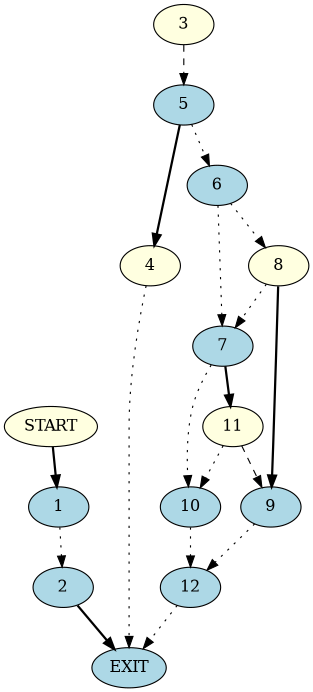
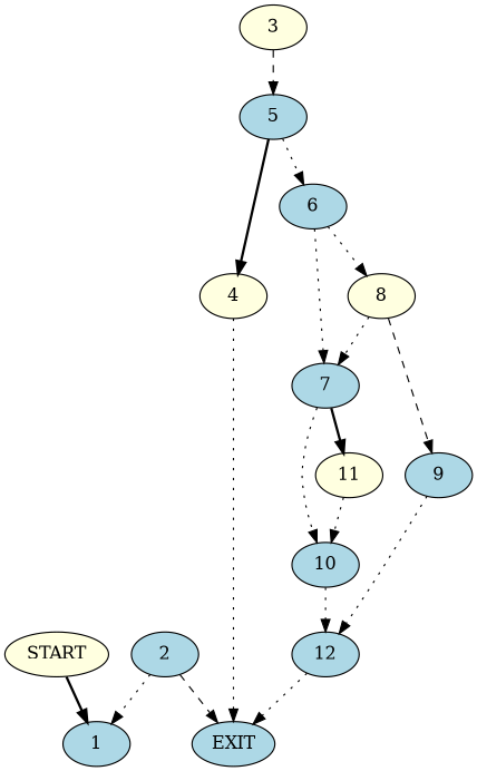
  digraph {
    node [fillcolor=lightblue style=filled]
    edge [style=dotted]
    n1 [fillcolor=lightyellow label=START]
    1
    2
    n4 [label=EXIT]
    3 [fillcolor=lightyellow]
    5
    4 [fillcolor=lightyellow]
    6
    7
    8 [fillcolor=lightyellow]
    10
    11 [fillcolor=lightyellow]
    9
    12
    n1 -> 1 [style=bold]
-   1 -> 2
-   2 -> n4 [style=bold]
+   2 -> 1
+   2 -> n4 [style=dashed]
    3 -> 5 [style=dashed]
    5 -> 4 [style=bold]
    5 -> 6
    4 -> n4
    6 -> 7
    6 -> 8
    7 -> 10
    7 -> 11 [style=bold]
    8 -> 7
-   8 -> 9 [style=bold]
+   8 -> 9 [style=dashed]
    10 -> 12
    11 -> 10
-   11 -> 9 [style=dashed]
    9 -> 12
    12 -> n4
  }
